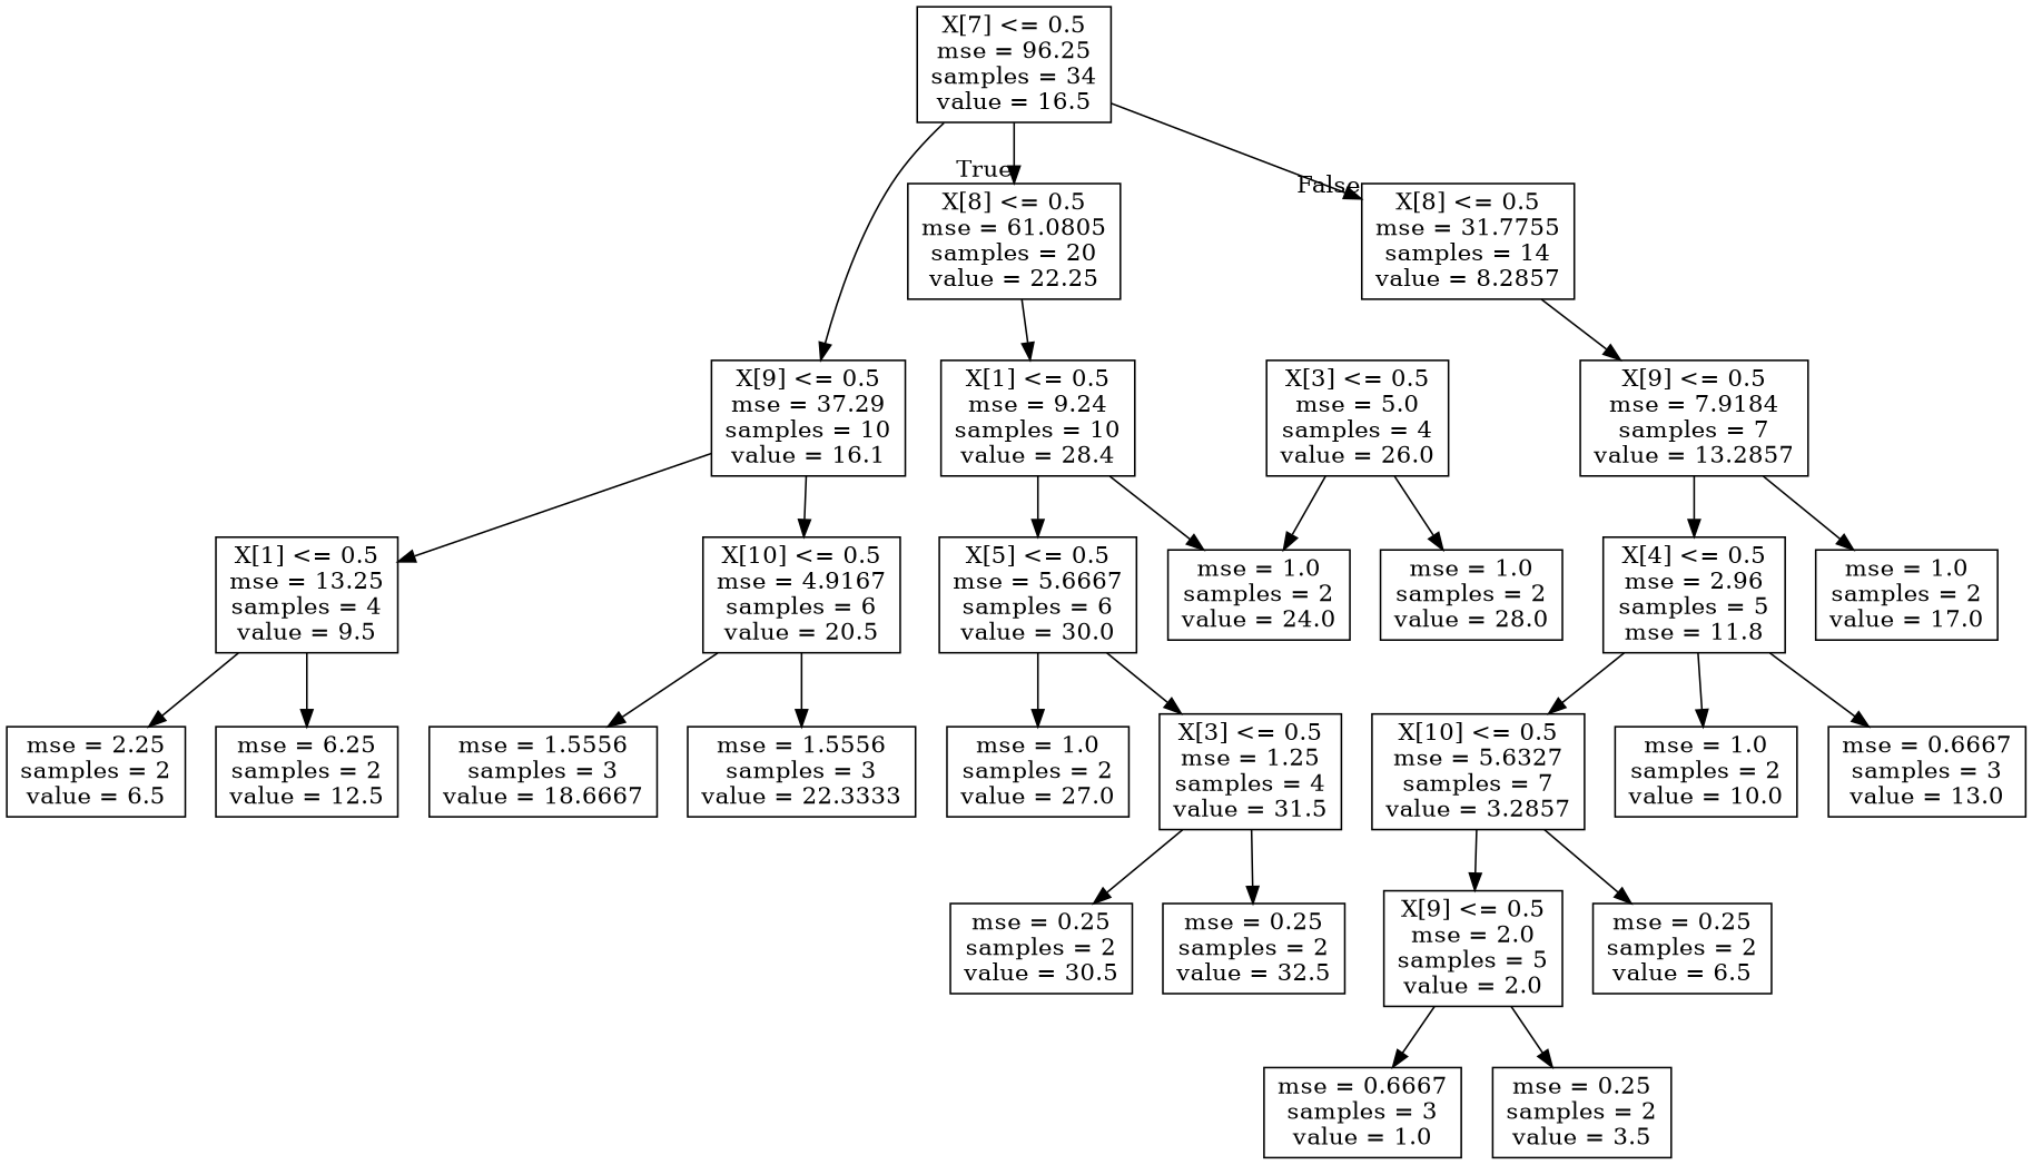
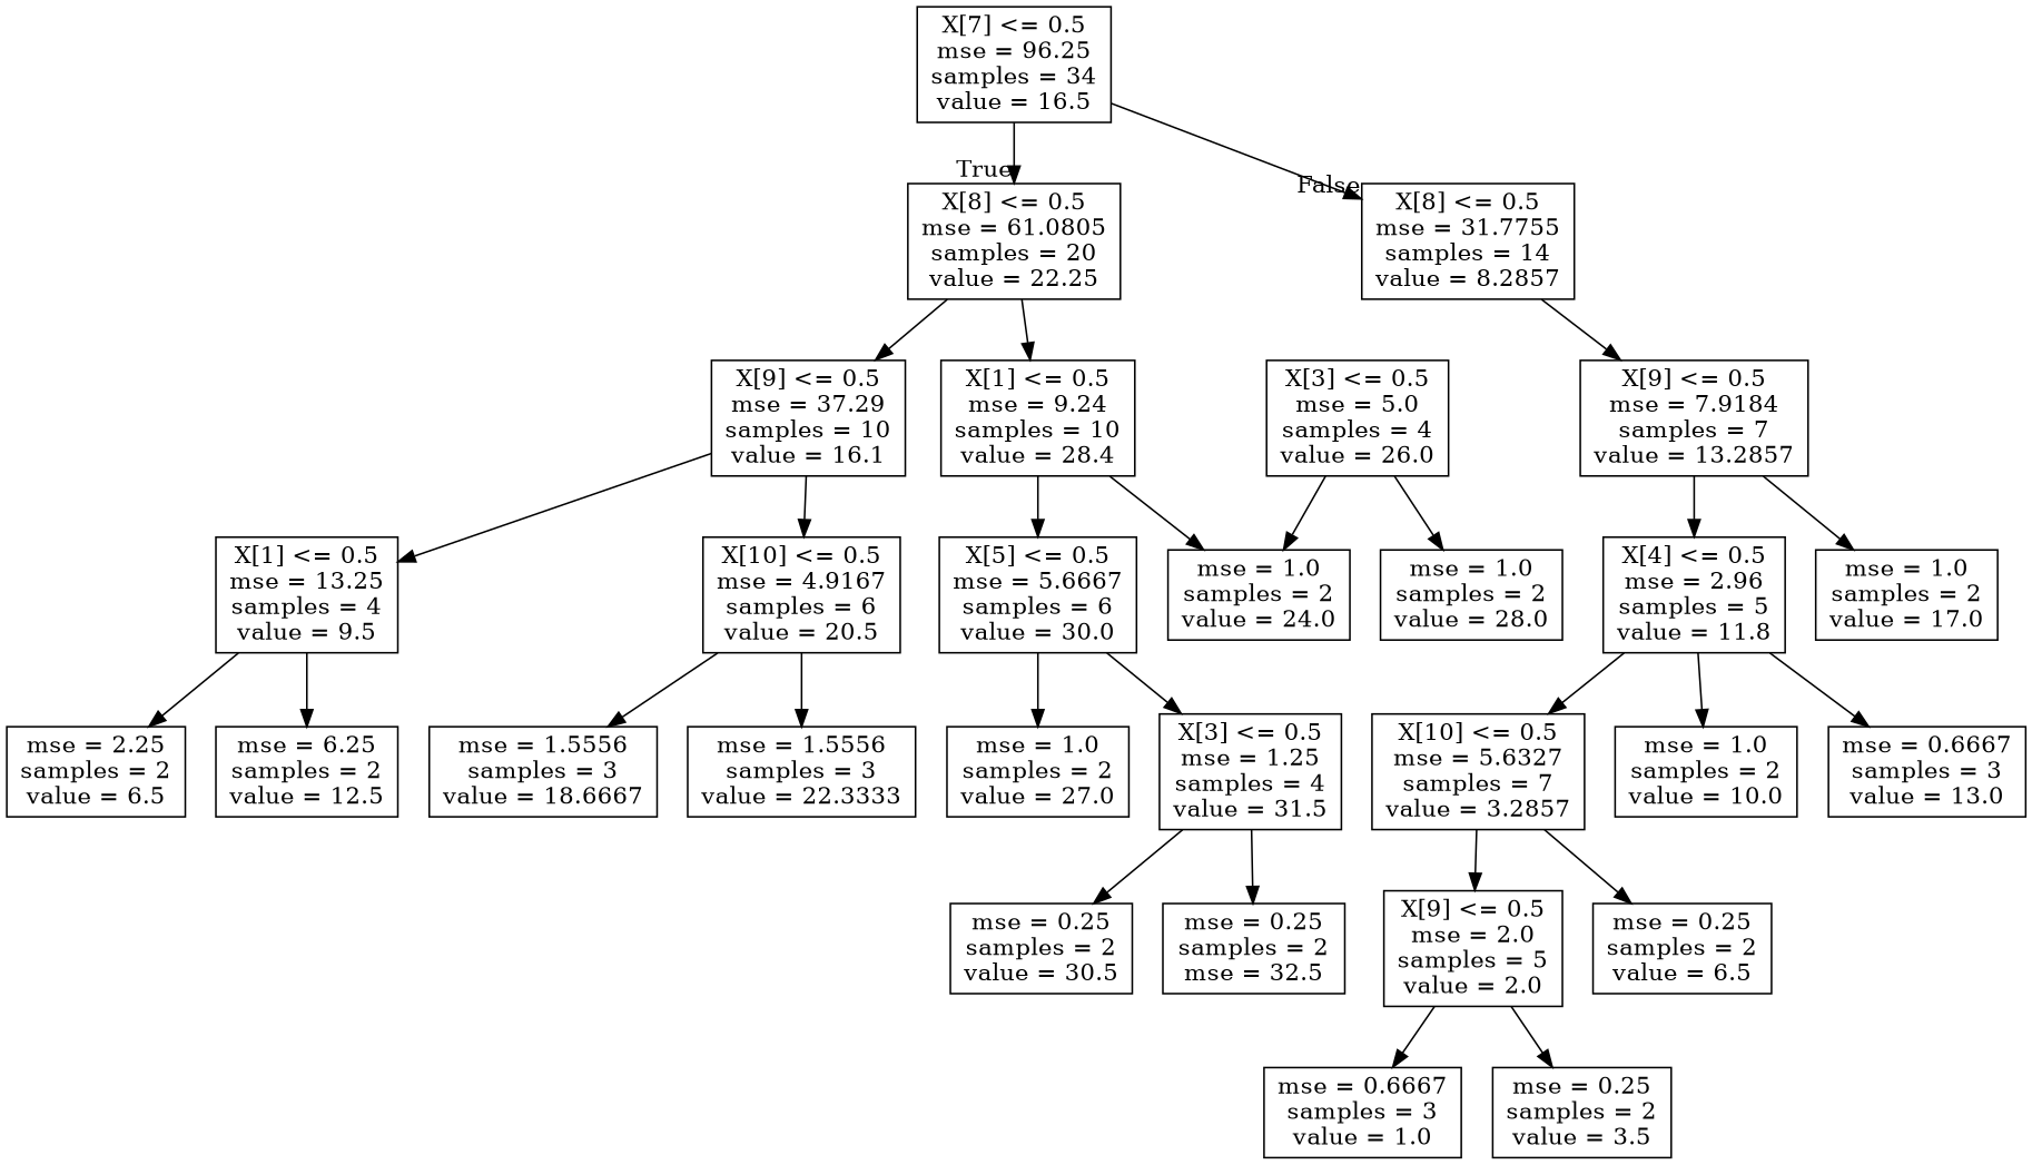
  digraph {
    node [shape=box]
    n1 [label="X[7] <= 0.5\nmse = 96.25\nsamples = 34\nvalue = 16.5"]
    n2 [label="X[8] <= 0.5\nmse = 61.0805\nsamples = 20\nvalue = 22.25"]
    n3 [label="X[8] <= 0.5\nmse = 31.7755\nsamples = 14\nvalue = 8.2857"]
    n4 [label="X[9] <= 0.5\nmse = 37.29\nsamples = 10\nvalue = 16.1"]
    n5 [label="X[1] <= 0.5\nmse = 9.24\nsamples = 10\nvalue = 28.4"]
    n6 [label="X[9] <= 0.5\nmse = 7.9184\nsamples = 7\nvalue = 13.2857"]
    n7 [label="X[1] <= 0.5\nmse = 13.25\nsamples = 4\nvalue = 9.5"]
    n8 [label="X[10] <= 0.5\nmse = 4.9167\nsamples = 6\nvalue = 20.5"]
    n9 [label="X[5] <= 0.5\nmse = 5.6667\nsamples = 6\nvalue = 30.0"]
    n10 [label="mse = 1.0\nsamples = 2\nvalue = 24.0"]
    n11 [label="mse = 2.25\nsamples = 2\nvalue = 6.5"]
    n12 [label="mse = 6.25\nsamples = 2\nvalue = 12.5"]
    n13 [label="mse = 1.5556\nsamples = 3\nvalue = 18.6667"]
    n14 [label="mse = 1.5556\nsamples = 3\nvalue = 22.3333"]
    n15 [label="X[3] <= 0.5\nmse = 5.0\nsamples = 4\nvalue = 26.0"]
    n16 [label="mse = 1.0\nsamples = 2\nvalue = 28.0"]
    n17 [label="mse = 1.0\nsamples = 2\nvalue = 27.0"]
    n18 [label="X[3] <= 0.5\nmse = 1.25\nsamples = 4\nvalue = 31.5"]
    n19 [label="mse = 0.25\nsamples = 2\nvalue = 30.5"]
-   n20 [label="mse = 0.25\nsamples = 2\nvalue = 32.5"]
+   n20 [label="mse = 0.25\nsamples = 2\nmse = 32.5"]
    n21 [label="X[10] <= 0.5\nmse = 5.6327\nsamples = 7\nvalue = 3.2857"]
    n22 [label="X[9] <= 0.5\nmse = 2.0\nsamples = 5\nvalue = 2.0"]
    n23 [label="mse = 0.25\nsamples = 2\nvalue = 6.5"]
-   n24 [label="X[4] <= 0.5\nmse = 2.96\nsamples = 5\nmse = 11.8"]
+   n24 [label="X[4] <= 0.5\nmse = 2.96\nsamples = 5\nvalue = 11.8"]
    n25 [label="mse = 1.0\nsamples = 2\nvalue = 17.0"]
    n26 [label="mse = 0.6667\nsamples = 3\nvalue = 1.0"]
    n27 [label="mse = 0.25\nsamples = 2\nvalue = 3.5"]
    n28 [label="mse = 1.0\nsamples = 2\nvalue = 10.0"]
    n29 [label="mse = 0.6667\nsamples = 3\nvalue = 13.0"]
    n1 -> n2 [headlabel=True labelangle=45 labeldistance=2.5]
    n1 -> n3 [headlabel=False labelangle=-45 labeldistance=2.5]
-   n1 -> n4
+   n2 -> n4
    n2 -> n5
    n3 -> n6
    n4 -> n7
    n4 -> n8
    n5 -> n9
    n5 -> n10
    n6 -> n24
    n6 -> n25
    n7 -> n11
    n7 -> n12
    n8 -> n13
    n8 -> n14
    n9 -> n17
    n9 -> n18
    n15 -> n10
    n15 -> n16
    n18 -> n19
    n18 -> n20
    n21 -> n22
    n21 -> n23
    n22 -> n26
    n22 -> n27
    n24 -> n21
    n24 -> n28
    n24 -> n29
  }
